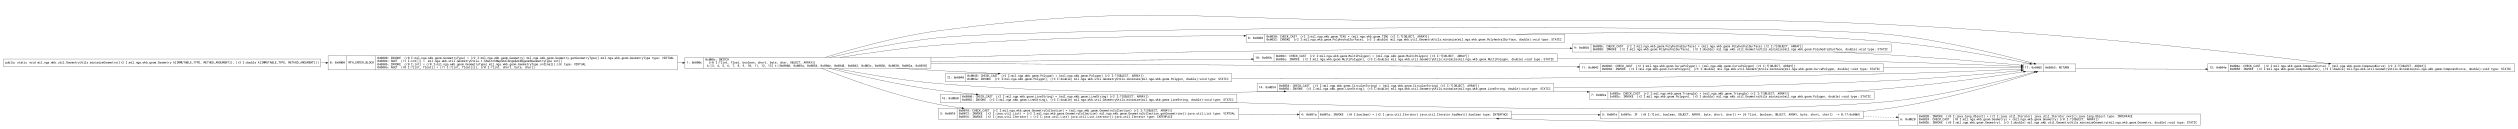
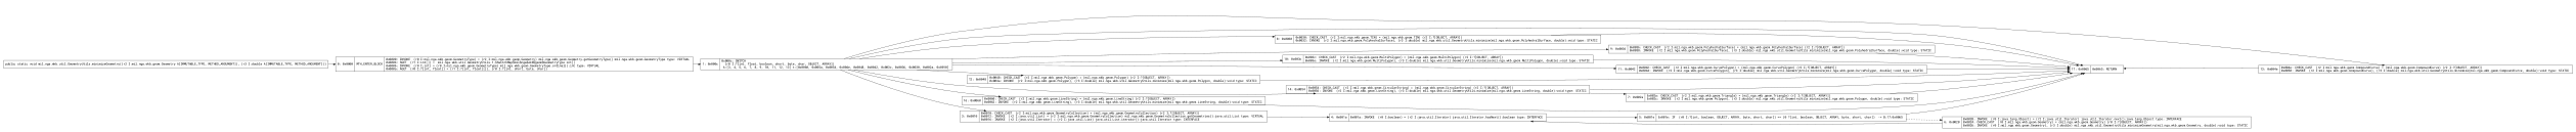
  digraph {
    fontname="Roboto Mono"
    rankdir=LR
    node [fontname="Roboto Mono" shape=record]
    edge [fontname="Roboto Mono"]
    n1 [label="{0\:\ 0x0000|MTH_ENTER_BLOCK\l|0x0000: INVOKE  (r0 I:mil.nga.wkb.geom.GeometryType) = (r2 I:mil.nga.wkb.geom.Geometry) mil.nga.wkb.geom.Geometry.getGeometryType():mil.nga.wkb.geom.GeometryType type: VIRTUAL \l0x0004: SGET  (r1 I:int[]) =  mil.nga.wkb.util.GeometryUtils.1.$SwitchMap$mil$nga$wkb$geom$GeometryType int[] \l0x0006: INVOKE  (r0 I:int) = (r0 I:mil.nga.wkb.geom.GeometryType) mil.nga.wkb.geom.GeometryType.ordinal():int type: VIRTUAL \l0x000a: AGET  (r0 I:?[int, float]) = (r1 I:?[int, float][]), (r0 I:?[int, short, byte, char]) \l}"]
    n2 [label="{1\:\ 0x000c|0x000c: SWITCH  \l  (r0 I:?[int, float, boolean, short, byte, char, OBJECT, ARRAY])\l k:[3, 4, 5, 6, 7, 8, 9, 10, 11, 12, 13] t:[0x0060, 0x005a, 0x0054, 0x004e, 0x0048, 0x0042, 0x003c, 0x0036, 0x0030, 0x002a, 0x0010] \l}"]
    n3 [label="{3\:\ 0x0010|0x0010: CHECK_CAST  (r2 I:mil.nga.wkb.geom.GeometryCollection) = (mil.nga.wkb.geom.GeometryCollection) (r2 I:?[OBJECT, ARRAY]) \l0x0012: INVOKE  (r2 I:java.util.List) = (r2 I:mil.nga.wkb.geom.GeometryCollection) mil.nga.wkb.geom.GeometryCollection.getGeometries():java.util.List type: VIRTUAL \l0x0016: INVOKE  (r2 I:java.util.Iterator) = (r2 I:java.util.List) java.util.List.iterator():java.util.Iterator type: INTERFACE \l}"]
    n4 [label="{8\:\ 0x0030|0x0030: CHECK_CAST  (r2 I:mil.nga.wkb.geom.TIN) = (mil.nga.wkb.geom.TIN) (r2 I:?[OBJECT, ARRAY]) \l0x0032: INVOKE  (r2 I:mil.nga.wkb.geom.PolyhedralSurface), (r3 I:double) mil.nga.wkb.util.GeometryUtils.minimize(mil.nga.wkb.geom.PolyhedralSurface, double):void type: STATIC \l}"]
    n5 [label="{9\:\ 0x0036|0x0036: CHECK_CAST  (r2 I:mil.nga.wkb.geom.PolyhedralSurface) = (mil.nga.wkb.geom.PolyhedralSurface) (r2 I:?[OBJECT, ARRAY]) \l0x0038: INVOKE  (r2 I:mil.nga.wkb.geom.PolyhedralSurface), (r3 I:double) mil.nga.wkb.util.GeometryUtils.minimize(mil.nga.wkb.geom.PolyhedralSurface, double):void type: STATIC \l}"]
    n6 [label="{10\:\ 0x003c|0x003c: CHECK_CAST  (r2 I:mil.nga.wkb.geom.MultiPolygon) = (mil.nga.wkb.geom.MultiPolygon) (r2 I:?[OBJECT, ARRAY]) \l0x003e: INVOKE  (r2 I:mil.nga.wkb.geom.MultiPolygon), (r3 I:double) mil.nga.wkb.util.GeometryUtils.minimize(mil.nga.wkb.geom.MultiPolygon, double):void type: STATIC \l}"]
    n7 [label="{11\:\ 0x0042|0x0042: CHECK_CAST  (r2 I:mil.nga.wkb.geom.CurvePolygon) = (mil.nga.wkb.geom.CurvePolygon) (r2 I:?[OBJECT, ARRAY]) \l0x0044: INVOKE  (r2 I:mil.nga.wkb.geom.CurvePolygon), (r3 I:double) mil.nga.wkb.util.GeometryUtils.minimize(mil.nga.wkb.geom.CurvePolygon, double):void type: STATIC \l}"]
    n8 [label="{12\:\ 0x0048|0x0048: CHECK_CAST  (r2 I:mil.nga.wkb.geom.Polygon) = (mil.nga.wkb.geom.Polygon) (r2 I:?[OBJECT, ARRAY]) \l0x004a: INVOKE  (r2 I:mil.nga.wkb.geom.Polygon), (r3 I:double) mil.nga.wkb.util.GeometryUtils.minimize(mil.nga.wkb.geom.Polygon, double):void type: STATIC \l}"]
    n9 [label="{13\:\ 0x004e|0x004e: CHECK_CAST  (r2 I:mil.nga.wkb.geom.CompoundCurve) = (mil.nga.wkb.geom.CompoundCurve) (r2 I:?[OBJECT, ARRAY]) \l0x0050: INVOKE  (r2 I:mil.nga.wkb.geom.CompoundCurve), (r3 I:double) mil.nga.wkb.util.GeometryUtils.minimize(mil.nga.wkb.geom.CompoundCurve, double):void type: STATIC \l}"]
    n10 [label="{14\:\ 0x0054|0x0054: CHECK_CAST  (r2 I:mil.nga.wkb.geom.CircularString) = (mil.nga.wkb.geom.CircularString) (r2 I:?[OBJECT, ARRAY]) \l0x0056: INVOKE  (r2 I:mil.nga.wkb.geom.LineString), (r3 I:double) mil.nga.wkb.util.GeometryUtils.minimize(mil.nga.wkb.geom.LineString, double):void type: STATIC \l}"]
    n11 [label="{16\:\ 0x0060|0x0060: CHECK_CAST  (r2 I:mil.nga.wkb.geom.LineString) = (mil.nga.wkb.geom.LineString) (r2 I:?[OBJECT, ARRAY]) \l0x0062: INVOKE  (r2 I:mil.nga.wkb.geom.LineString), (r3 I:double) mil.nga.wkb.util.GeometryUtils.minimize(mil.nga.wkb.geom.LineString, double):void type: STATIC \l}"]
    n12 [label="{17\:\ 0x0065|0x0065: RETURN   \l}"]
    n13 [label="{4\:\ 0x001a|0x001a: INVOKE  (r0 I:boolean) = (r2 I:java.util.Iterator) java.util.Iterator.hasNext():boolean type: INTERFACE \l}"]
    n14 [label="{7\:\ 0x002a|0x002a: CHECK_CAST  (r2 I:mil.nga.wkb.geom.Triangle) = (mil.nga.wkb.geom.Triangle) (r2 I:?[OBJECT, ARRAY]) \l0x002c: INVOKE  (r2 I:mil.nga.wkb.geom.Polygon), (r3 I:double) mil.nga.wkb.util.GeometryUtils.minimize(mil.nga.wkb.geom.Polygon, double):void type: STATIC \l}"]
    n15 [label="{5\:\ 0x001e|0x001e: IF  (r0 I:?[int, boolean, OBJECT, ARRAY, byte, short, char]) == (0 ?[int, boolean, OBJECT, ARRAY, byte, short, char])  \-\> B:17:0x0065 \l}"]
    n16 [label="{6\:\ 0x0020|0x0020: INVOKE  (r0 I:java.lang.Object) = (r2 I:java.util.Iterator) java.util.Iterator.next():java.lang.Object type: INTERFACE \l0x0024: CHECK_CAST  (r0 I:mil.nga.wkb.geom.Geometry) = (mil.nga.wkb.geom.Geometry) (r0 I:?[OBJECT, ARRAY]) \l0x0026: INVOKE  (r0 I:mil.nga.wkb.geom.Geometry), (r3 I:double) mil.nga.wkb.util.GeometryUtils.minimizeGeometry(mil.nga.wkb.geom.Geometry, double):void type: STATIC \l}"]
    n17 [label="{public static void mil.nga.wkb.util.GeometryUtils.minimizeGeometry((r2 I:mil.nga.wkb.geom.Geometry A[IMMUTABLE_TYPE, METHOD_ARGUMENT]), (r3 I:double A[IMMUTABLE_TYPE, METHOD_ARGUMENT])) }"]
    n1 -> n2
    n2 -> n3
    n2 -> n4
    n2 -> n5
    n2 -> n6
    n2 -> n7
    n2 -> n8
    n2 -> n9
    n2 -> n10
    n2 -> n11
    n2 -> n12
    n3 -> n13
    n4 -> n12
    n5 -> n12
    n6 -> n12
    n7 -> n12
    n8 -> n12
-   n12 -> n9
+   n9 -> n12
    n10 -> n12
    n10 -> n14
    n11 -> n12
    n13 -> n15
    n14 -> n12
    n15 -> n12
    n15 -> n16 [style=dashed]
    n16 -> n13
    n17 -> n1
  }
